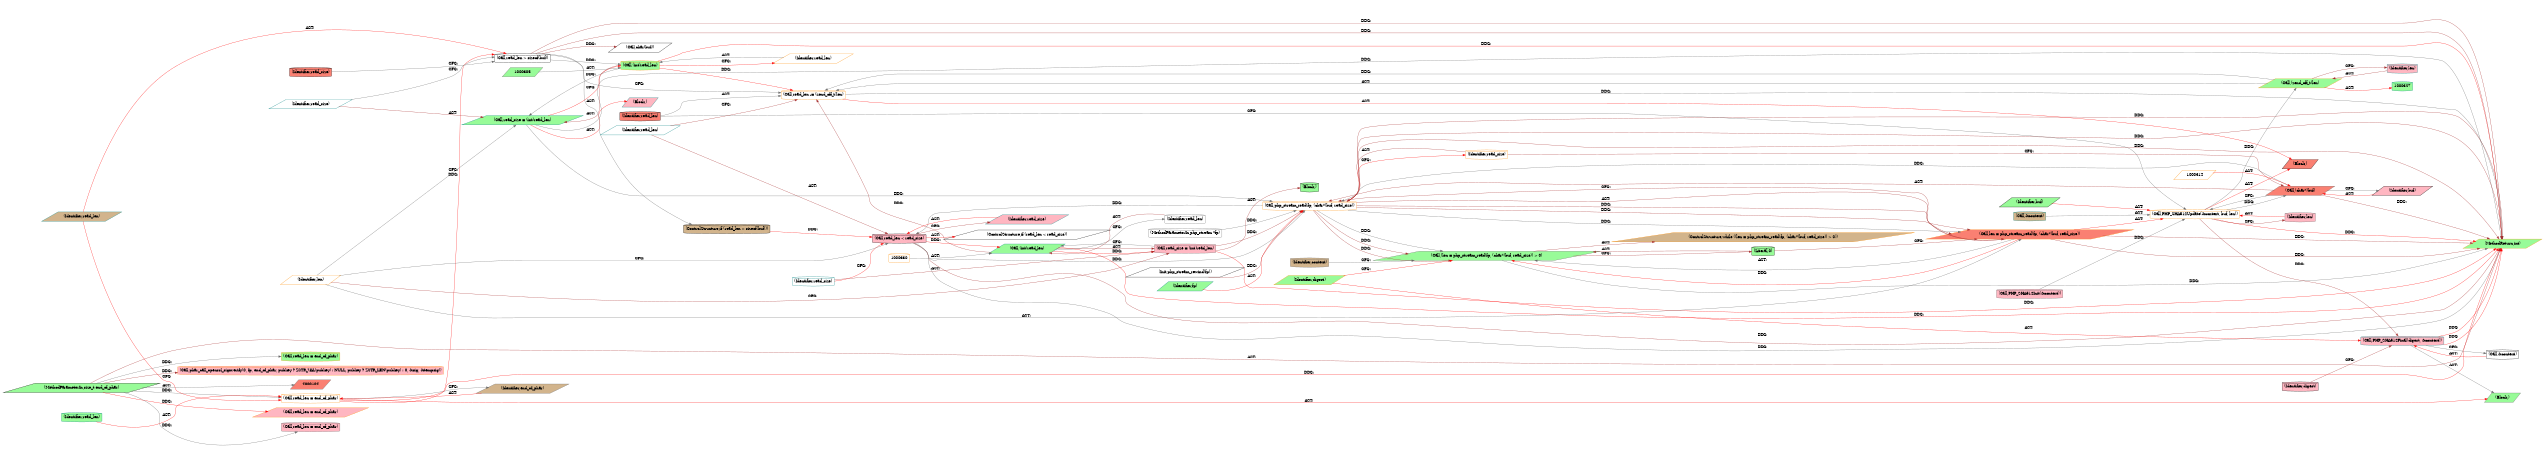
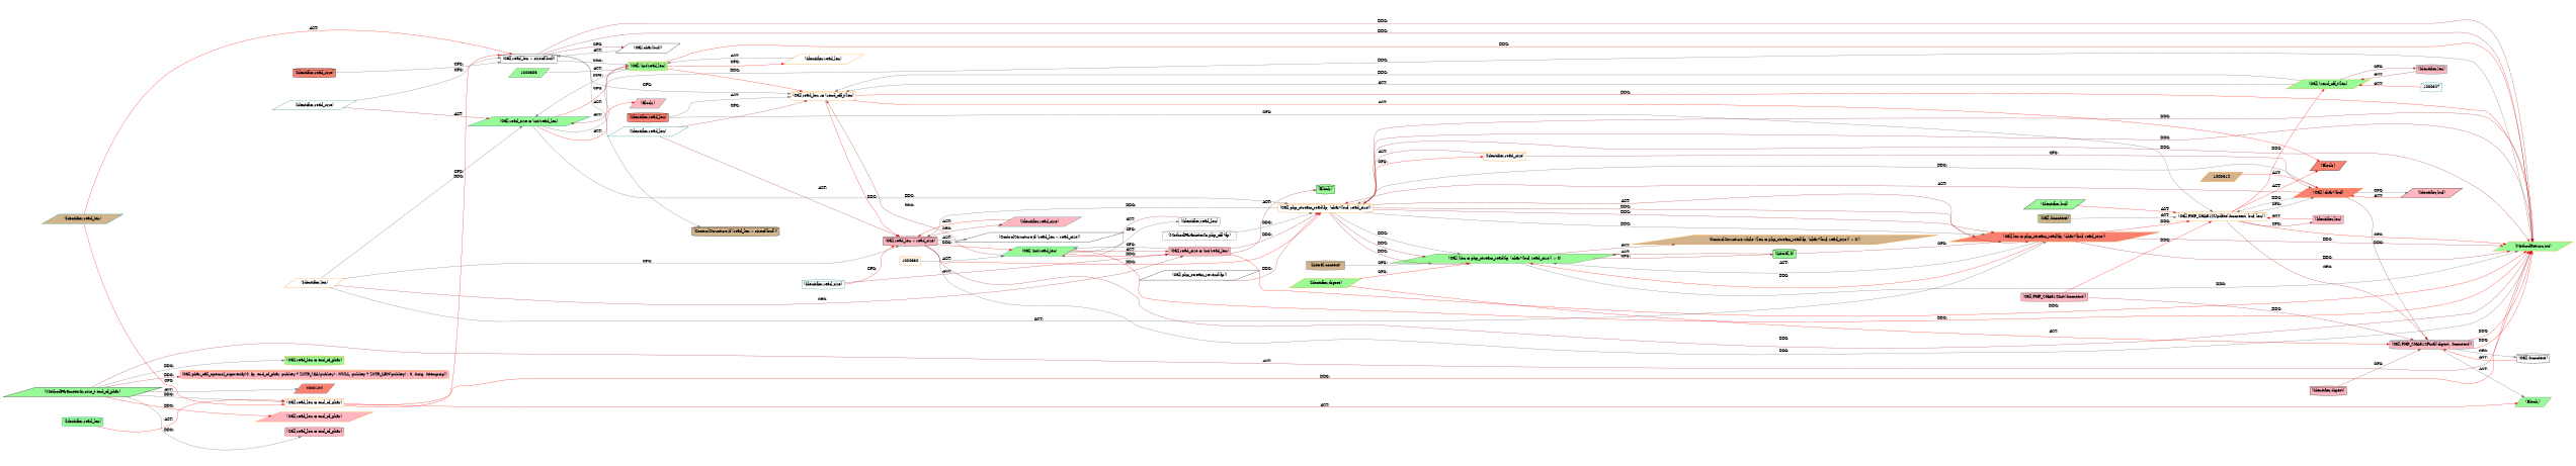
  digraph {
    rankdir=LR
    node [color=darkorange fillcolor=white shape=cylinder style=filled]
    edge [color=brown]
    n1 [color=teal fillcolor=palegreen label="(Call,read_size = (int)read_len)" shape=parallelogram]
    n2 [fillcolor=palegreen label="(Call,(int)read_len)"]
    n3 [label="(Call,php_stream_read(fp, (char*)buf, read_size))"]
    n4 [color=teal fillcolor=lightpink label="(Block,)" shape=parallelogram]
    n5 [fillcolor=palegreen label="(MethodReturn,int)" shape=parallelogram]
    n6 [label="(Call,read_len -= (zend_off_t)len)"]
    n7 [label="(Identifier,read_len)" shape=parallelogram]
    n8 [color=gray40 fillcolor=palegreen label="(Call,(len = php_stream_read(fp, (char*)buf, read_size)) > 0)" shape=parallelogram]
    n9 [fillcolor=salmon label="(Call,len = php_stream_read(fp, (char*)buf, read_size))" shape=parallelogram]
    n10 [color=black fillcolor=lightpink label="(Call,read_len < read_size)"]
    n11 [label="(Identifier,read_size)"]
    n12 [color=black fillcolor=salmon label="(Block,)" shape=parallelogram]
    n13 [color=black label="(Call,read_len > sizeof(buf))"]
    n14 [color=black fillcolor=tan label="(ControlStructure,if (read_len > sizeof(buf)))"]
    n15 [color=black label="(Call,char(buf))" shape=parallelogram]
    n16 [label="(Call,read_len = end_of_phar)"]
-   n17 [color=gray40 fillcolor=tan label="(Identifier,end_of_phar)" shape=parallelogram]
    n18 [color=gray40 fillcolor=palegreen label="(Block,)" shape=parallelogram]
    n19 [color=black fillcolor=palegreen label="(MethodParameterIn,size_t end_of_phar)" shape=parallelogram]
    n20 [fillcolor=lightpink label="(Call,read_len = end_of_phar)" shape=parallelogram]
    n21 [color=gray40 fillcolor=lightpink label="(Call,read_len = end_of_phar)"]
    n22 [fillcolor=palegreen label="(Call,read_len = end_of_phar)"]
    n23 [fillcolor=lightpink label="(Call,phar_call_openssl_signverify(0, fp, end_of_phar, pubkey ? ZSTR_VAL(pubkey) : NULL, pubkey ? ZSTR_LEN(pubkey) : 0, &sig, &tempsig))"]
    n24 [color=gray40 fillcolor=salmon label=4000104 shape=parallelogram]
    n25 [fillcolor=tan label="(ControlStructure,while ((len = php_stream_read(fp, (char*)buf, read_size)) > 0))" shape=parallelogram]
    n26 [color=black fillcolor=palegreen label="(Literal,0)"]
    n27 [label="(Call,PHP_SHA512Update(&context, buf, len))"]
    n28 [color=teal fillcolor=palegreen label="(Call,(int)read_len)" shape=parallelogram]
    n29 [color=teal fillcolor=lightpink label="(Identifier,read_size)" shape=parallelogram]
    n30 [color=black label="(ControlStructure,if (read_len < read_size))" shape=parallelogram]
-   n31 [color=gray40 fillcolor=salmon label="(Call,(char*)buf)" shape=parallelogram]
+   n31 [fillcolor=salmon label="(Call,(char*)buf)" shape=parallelogram]
    n32 [fillcolor=palegreen label="(Call,(zend_off_t)len)" shape=parallelogram]
    n33 [color=teal fillcolor=lightpink label="(Call,PHP_SHA512Final(digest, &context))"]
    n34 [color=gray40 fillcolor=lightpink label="(Identifier,len)"]
    n35 [color=black fillcolor=lightpink label="(Identifier,buf)" shape=parallelogram]
    n36 [color=teal fillcolor=lightpink label="(Identifier,len)"]
    n37 [color=black label="(Call,&context)"]
    n38 [color=gray40 fillcolor=lightpink label="(Call,read_size = (int)read_len)"]
    n39 [color=gray40 label="(Identifier,read_len)"]
    n40 [color=black fillcolor=palegreen label="(Block,)"]
    n41 [color=teal fillcolor=tan label="(Identifier,read_len)" shape=parallelogram]
    n42 [color=black fillcolor=salmon label="(Identifier,read_len)"]
-   n43 [color=gray40 fillcolor=tan label="(Identifier,context)"]
+   n43 [color=gray40 fillcolor=tan label="(Literal,context)"]
    n44 [color=black fillcolor=lightpink label="(Identifier,digest)"]
    n45 [color=teal label="(Identifier,read_size)"]
    n46 [color=black fillcolor=salmon label="(Identifier,read_size)"]
    n47 [color=teal label="(Identifier,read_len)" shape=parallelogram]
    n48 [color=teal label="(Identifier,read_size)" shape=parallelogram]
    n49 [color=gray40 fillcolor=lightpink label="(Call,PHP_SHA512Init(&context))"]
    n50 [fillcolor=palegreen label="(Identifier,digest)" shape=parallelogram]
-   n51 [color=black label="(Init,php_stream_rewind(fp))" shape=parallelogram]
-   n52 [color=teal fillcolor=palegreen label="(Identifier,fp)" shape=parallelogram]
+   n51 [color=black label="(Call,php_stream_rewind(fp))" shape=parallelogram]
    n53 [color=teal fillcolor=tan label="(Call,&context)"]
    n54 [label="(Identifier,len)" shape=parallelogram]
    n55 [color=black fillcolor=palegreen label="(Identifier,buf)" shape=parallelogram]
    n56 [color=teal fillcolor=palegreen label="(Identifier,read_len)"]
-   n57 [color=gray40 label="(MethodParameterIn,php_stream *fp)"]
+   n57 [color=gray40 label="(MethodParameterIn,php_off *fp)"]
    1000305 [color=gray40 fillcolor=palegreen shape=parallelogram]
-   1000314 [shape=parallelogram]
-   1000327 [color=teal fillcolor=palegreen]
+   1000314 [fillcolor=tan shape=parallelogram]
+   1000327 [color=teal]
    n61 [label=1000330]
    n1 -> n2 [color=red label="CFG: "]
    n1 -> n3 [color=gray40 label="DDG: "]
    n1 -> n4 [color=red label="AST: "]
    n1 -> n5 [color=gray40 label="DDG: "]
    n2 -> n1 [label="AST: "]
    n2 -> n1 [color=gray40 label="DDG: "]
    n2 -> n5 [color=red label="DDG: "]
    n2 -> n6 [color=red label="DDG: "]
    n2 -> n7 [color=red label="CFG: "]
    n3 -> n5 [label="DDG: "]
    n3 -> n5 [label="DDG: "]
    n3 -> n5 [label="DDG: "]
    n3 -> n8 [label="DDG: "]
    n3 -> n8 [label="DDG: "]
    n3 -> n8 [color=gray40 label="DDG: "]
    n3 -> n9 [label="AST: "]
    n3 -> n9 [label="DDG: "]
    n3 -> n9 [label="DDG: "]
    n3 -> n9 [color=gray40 label="DDG: "]
    n3 -> n10 [color=gray40 label="DDG: "]
    n3 -> n11 [color=red label="CFG: "]
-   n6 -> n5 [color=gray40 label="DDG: "]
-   n14 -> n10 [color=red label="DDG: "]
+   n6 -> n5 [color=red label="DDG: "]
+   n6 -> n10 [color=red label="DDG: "]
    n6 -> n12 [color=red label="AST: "]
    n7 -> n2 [color=gray40 label="AST: "]
    n8 -> n5 [color=gray40 label="DDG: "]
    n8 -> n25 [label="AST: "]
    n8 -> n26 [label="CFG: "]
-   n9 -> n3 [label="CFG: "]
    n9 -> n5 [label="DDG: "]
    n9 -> n5 [label="DDG: "]
    n9 -> n8 [color=gray40 label="AST: "]
    n9 -> n8 [color=red label="DDG: "]
-   n9 -> n27 [color=red label="AST: "]
-   n10 -> n3 [color=gray40 label="DDG: "]
+   n9 -> n27 [color=red label="DDG: "]
+   n10 -> n3 [color=red label="DDG: "]
    n10 -> n5 [label="DDG: "]
    n10 -> n5 [color=gray40 label="DDG: "]
    n10 -> n28 [color=red label="DDG: "]
    n10 -> n29 [label="CFG: "]
-   n10 -> n30 [color=red label="AST: "]
+   n10 -> n30 [color=gray40 label="AST: "]
    n11 -> n3 [label="AST: "]
    n11 -> n31 [label="CFG: "]
    n13 -> n2 [color=gray40 label="DDG: "]
    n13 -> n5 [label="DDG: "]
    n13 -> n5 [label="DDG: "]
    n13 -> n6 [color=gray40 label="CFG: "]
    n13 -> n14 [color=gray40 label="AST: "]
-   n13 -> n15 [label="DDG: "]
+   n13 -> n15 [label="CFG: "]
+   n15 -> n13 [color=gray40 label="AST: "]
    n16 -> n5 [color=red label="DDG: "]
    n16 -> n13 [color=red label="DDG: "]
-   n16 -> n17 [color=gray40 label="CFG: "]
    n16 -> n18 [color=red label="AST: "]
-   n17 -> n16 [color=red label="AST: "]
    n19 -> n5 [label="AST: "]
    n19 -> n16 [color=gray40 label="DDG: "]
    n19 -> n20 [color=red label="DDG: "]
    n19 -> n21 [color=gray40 label="DDG: "]
    n19 -> n22 [color=gray40 label="DDG: "]
    n19 -> n23 [label="DDG: "]
    n19 -> n24 [color=gray40 label="AST: "]
    n26 -> n8 [label="AST: "]
    n26 -> n9 [label="CFG: "]
-   n27 -> n5 [color=red label="DDG: "]
+   n27 -> n5 [color=red label="CFG: "]
    n27 -> n12 [color=red label="AST: "]
-   n27 -> n31 [color=gray40 label="DDG: "]
-   n27 -> n32 [color=gray40 label="DDG: "]
-   n27 -> n33 [label="DDG: "]
+   n27 -> n31 [color=gray40 label="CFG: "]
+   n27 -> n32 [color=red label="DDG: "]
+   n27 -> n33 [label="CFG: "]
    n27 -> n34 [label="CFG: "]
    n28 -> n5 [color=red label="DDG: "]
    n28 -> n6 [label="DDG: "]
    n28 -> n38 [label="AST: "]
    n28 -> n38 [color=red label="DDG: "]
    n28 -> n39 [color=gray40 label="CFG: "]
    n29 -> n10 [color=red label="AST: "]
    n31 -> n3 [label="AST: "]
    n31 -> n3 [color=gray40 label="DDG: "]
-   n31 -> n5 [label="DDG: "]
-   n31 -> n27 [color=gray40 label="CFG: "]
+   n31 -> n33 [label="DDG: "]
+   n31 -> n27 [color=gray40 label="DDG: "]
    n31 -> n35 [color=gray40 label="CFG: "]
    n32 -> n6 [color=gray40 label="AST: "]
    n32 -> n6 [color=gray40 label="DDG: "]
    n32 -> n36 [label="CFG: "]
    n33 -> n5 [color=red label="DDG: "]
    n33 -> n5 [color=red label="DDG: "]
    n33 -> n18 [color=gray40 label="AST: "]
    n33 -> n37 [color=gray40 label="CFG: "]
    n34 -> n27 [color=red label="AST: "]
    n35 -> n31 [color=red label="AST: "]
    n36 -> n32 [label="AST: "]
    n37 -> n33 [color=red label="AST: "]
    n38 -> n3 [label="DDG: "]
    n38 -> n5 [color=red label="DDG: "]
    n38 -> n28 [color=gray40 label="CFG: "]
    n38 -> n40 [label="AST: "]
    n39 -> n28 [label="AST: "]
    n41 -> n13 [color=red label="AST: "]
    n41 -> n16 [color=red label="CFG: "]
    n42 -> n6 [color=gray40 label="AST: "]
    n42 -> n27 [color=gray40 label="CFG: "]
    n43 -> n8 [color=gray40 label="CFG: "]
    n44 -> n33 [label="CFG: "]
    n45 -> n10 [color=red label="CFG: "]
    n45 -> n38 [label="AST: "]
    n46 -> n13 [color=gray40 label="CFG: "]
    n47 -> n6 [label="CFG: "]
    n47 -> n10 [label="AST: "]
    n48 -> n1 [label="AST: "]
    n48 -> n13 [color=gray40 label="CFG: "]
-   n49 -> n27 [color=gray40 label="DDG: "]
+   n49 -> n27 [color=red label="DDG: "]
+   n49 -> n33 [label="DDG: "]
    n50 -> n8 [color=red label="CFG: "]
    n50 -> n33 [color=red label="AST: "]
    n51 -> n3 [label="DDG: "]
-   n52 -> n3 [color=red label="AST: "]
    n53 -> n27 [color=gray40 label="AST: "]
    n54 -> n1 [color=gray40 label="CFG: "]
    n54 -> n9 [color=gray40 label="AST: "]
    n54 -> n10 [color=gray40 label="CFG: "]
    n54 -> n38 [label="CFG: "]
    n55 -> n27 [color=red label="AST: "]
    n56 -> n16 [color=red label="AST: "]
    n57 -> n3 [color=gray40 label="DDG: "]
    1000305 -> n2 [color=gray40 label="AST: "]
    1000314 -> n31 [color=red label="AST: "]
-   n32 -> 1000327 [color=red label="AST: "]
+   1000327 -> n32 [color=red label="AST: "]
    n61 -> n28 [color=gray40 label="AST: "]
  }
